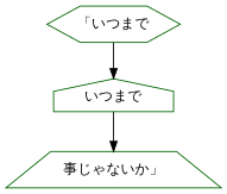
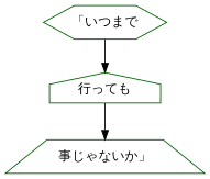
  digraph {
    node [color=darkgreen]
    n1 [label="「いつまで" shape=hexagon]
-   n2 [label="いつまで" shape=house]
+   n2 [label="行っても" shape=house]
    n3 [label="事じゃないか」" shape=trapezium]
    n1 -> n2
    n2 -> n3
  }
